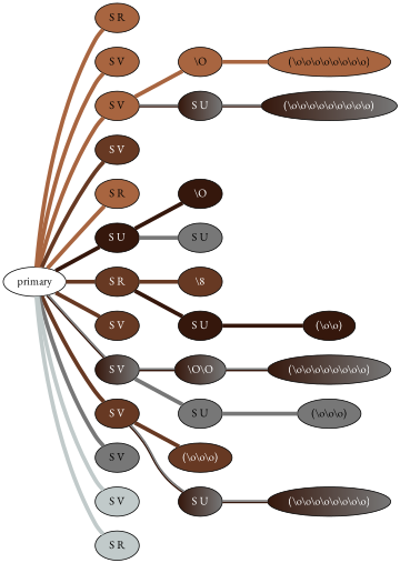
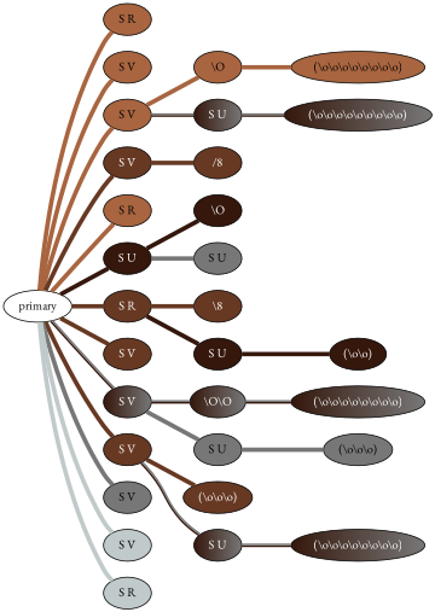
  graph {
    rankdir=LR
    fontname="EB Garamond"
    node [fillcolor="#673923" fontcolor="#ffffff" pendant_ply=S qtype=pendant_node style=filled fontname="EB Garamond"]
    edge [color="#673923" penwidth=5 qtype=pendant_link fontname="EB Garamond"]
    n1 [fillcolor="#A86540" fontcolor="#000000" label="S R" pendant_attach=R pendant_colors="#A86540" pendant_length=0.5]
    primary [fillcolor="" fontcolor="" pendant_ply="" qtype="" style=""]
    n3 [fillcolor="#A86540" fontcolor="#000000" label="S V" pendant_attach=V pendant_colors="#A86540" pendant_length=16.0]
    n4 [fillcolor="#A86540" fontcolor="#000000" label="S V" pendant_attach=V pendant_colors="#A86540" pendant_length=32.0]
    n5 [label="S V" pendant_attach=V pendant_colors="#673923" pendant_length=39.5]
    n6 [fillcolor="#A86540" fontcolor="#000000" label="S R" pendant_attach=R pendant_colors="#A86540" pendant_length=21.0]
    n7 [fillcolor="#35170C" label="S U" pendant_attach=U pendant_colors="#35170C" pendant_length=31.0]
    n8 [label="S R" pendant_attach=R pendant_colors="#673923" pendant_length=18.5]
    n9 [label="S V" pendant_attach=V pendant_colors="#673923" pendant_length=40.0]
    n10 [fillcolor="#35170C:#777777" label="S V" pendant_attach=V pendant_colors="#35170C:#777777" pendant_length=24.0]
    n11 [label="S V" pendant_attach=V pendant_colors="#673923" pendant_length=33.0]
    n12 [fillcolor="#777777" fontcolor="#000000" label="S V" pendant_attach=V pendant_colors="#777777" pendant_length=49.5]
    n13 [fillcolor="#C1CACA" fontcolor="#000000" label="S V" pendant_attach=V pendant_colors="#C1CACA" pendant_length=29.0]
    n14 [fillcolor="#C1CACA" fontcolor="#000000" label="S R" pendant_attach=R pendant_colors="#C1CACA" pendant_length=36.0]
    n15 [fillcolor="#A86540" fontcolor="#000000" knot_position=10.5 knot_spin=Z knot_type=S knot_value=1 label="\\O" qtype=knot_node pendant_ply=""]
    n16 [fillcolor="#35170C:#777777" label="S U" pendant_attach=U pendant_colors="#35170C:#777777" pendant_length=31.0]
    n17 [fillcolor="#A86540" fontcolor="#000000" knot_position=20.0 knot_spin=Z knot_type=L knot_value=8 label="(\\o\\o\\o\\o\\o\\o\\o\\o)" qtype=knot_node pendant_ply=""]
    n18 [fillcolor="#35170C:#777777" knot_position=13.5 knot_spin=Z knot_type=L knot_value=9 label="(\\o\\o\\o\\o\\o\\o\\o\\o\\o)" qtype=knot_node pendant_ply=""]
+   n19 [knot_position=20.0 knot_spin=S knot_type=E knot_value=1 label="/8" qtype=knot_node pendant_ply=""]
    n20 [fillcolor="#35170C" knot_position=9.5 knot_spin=Z knot_type=S knot_value=1 label="\\O" qtype=knot_node pendant_ply=""]
    n21 [fillcolor="#777777" fontcolor="#000000" label="S U" pendant_attach=U pendant_colors="#777777" pendant_length=32.0]
    n22 [knot_position=12.0 knot_spin=Z knot_type=E knot_value=1 label="\\8" qtype=knot_node pendant_ply=""]
    n23 [fillcolor="#35170C" label="S U" pendant_attach=U pendant_colors="#35170C" pendant_length=13.0]
    n24 [fillcolor="#35170C" knot_position=8.0 knot_spin=Z knot_type=L knot_value=2 label="(\\o\\o)" qtype=knot_node pendant_ply=""]
    n25 [fillcolor="#35170C:#777777" knot_position=9.0 knot_spin=Z knot_type=S knot_value=2 label="\\O\\O" qtype=knot_node pendant_ply=""]
    n26 [fillcolor="#777777" fontcolor="#000000" label="S U" pendant_attach=U pendant_colors="#777777" pendant_length=17.0]
    n27 [fillcolor="#35170C:#777777" knot_position=17.0 knot_spin=Z knot_type=L knot_value=8 label="(\\o\\o\\o\\o\\o\\o\\o\\o)" qtype=knot_node pendant_ply=""]
    n28 [fillcolor="#777777" fontcolor="#000000" knot_position=11.5 knot_spin=Z knot_type=L knot_value=3 label="(\\o\\o\\o)" qtype=knot_node pendant_ply=""]
    n29 [knot_position=11.5 knot_spin=Z knot_type=L knot_value=3 label="(\\o\\o\\o)" qtype=knot_node pendant_ply=""]
    n30 [fillcolor="#35170C:#777777" label="S U" pendant_attach=U pendant_colors="#35170C:#777777" pendant_length=35.0]
    n31 [fillcolor="#35170C:#777777" knot_position=15.5 knot_spin=Z knot_type=L knot_value=8 label="(\\o\\o\\o\\o\\o\\o\\o\\o)" qtype=knot_node pendant_ply=""]
    primary -- n1 [color="#A86540"]
    primary -- n3 [color="#A86540"]
    primary -- n4 [color="#A86540"]
    primary -- n5
    primary -- n6 [color="#A86540"]
    primary -- n7 [color="#35170C"]
    primary -- n8
    primary -- n9
    primary -- n10 [color="#35170C:#777777" penwidth=2]
    primary -- n11
    primary -- n12 [color="#777777"]
    primary -- n13 [color="#C1CACA"]
    primary -- n14 [color="#C1CACA"]
    n4 -- n15 [color="#A86540" qtype=knot_link]
    n4 -- n16 [color="#35170C:#777777" penwidth=2]
+   n5 -- n19 [qtype=knot_link]
    n7 -- n20 [color="#35170C" qtype=knot_link]
    n7 -- n21 [color="#777777"]
    n8 -- n22 [qtype=knot_link]
    n8 -- n23 [color="#35170C"]
    n10 -- n25 [color="#35170C:#777777" penwidth=2 qtype=knot_link]
    n10 -- n26 [color="#777777"]
    n11 -- n29 [qtype=knot_link]
    n11 -- n30 [color="#35170C:#777777" penwidth=2]
    n15 -- n17 [color="#A86540" qtype=knot_link]
    n16 -- n18 [color="#35170C:#777777" penwidth=2 qtype=knot_link]
    n23 -- n24 [color="#35170C" qtype=knot_link]
    n25 -- n27 [color="#35170C:#777777" penwidth=2 qtype=knot_link]
    n26 -- n28 [color="#777777" qtype=knot_link]
    n30 -- n31 [color="#35170C:#777777" penwidth=2 qtype=knot_link]
  }
